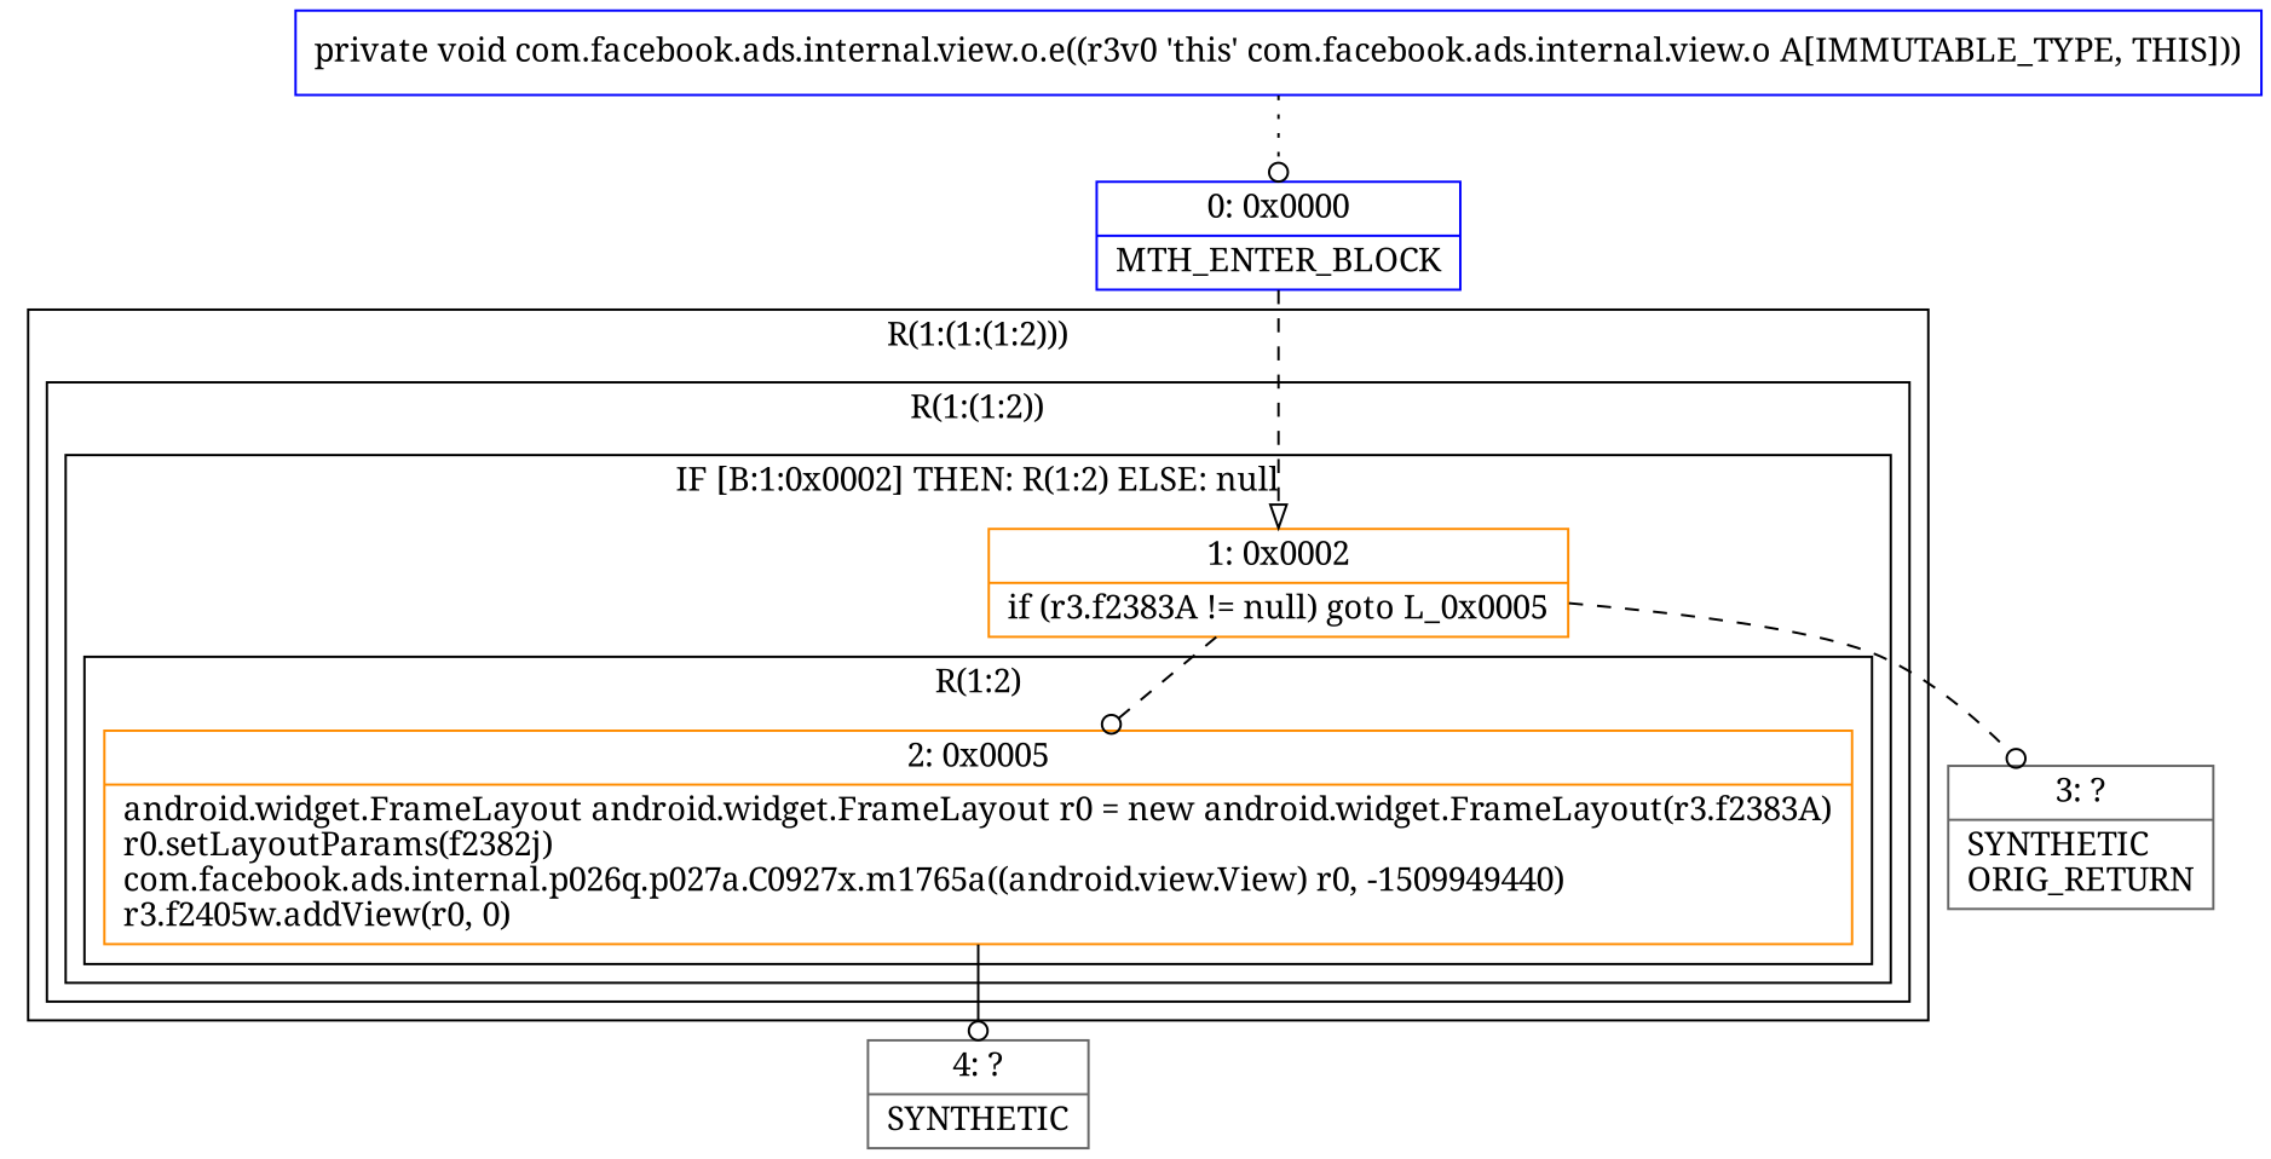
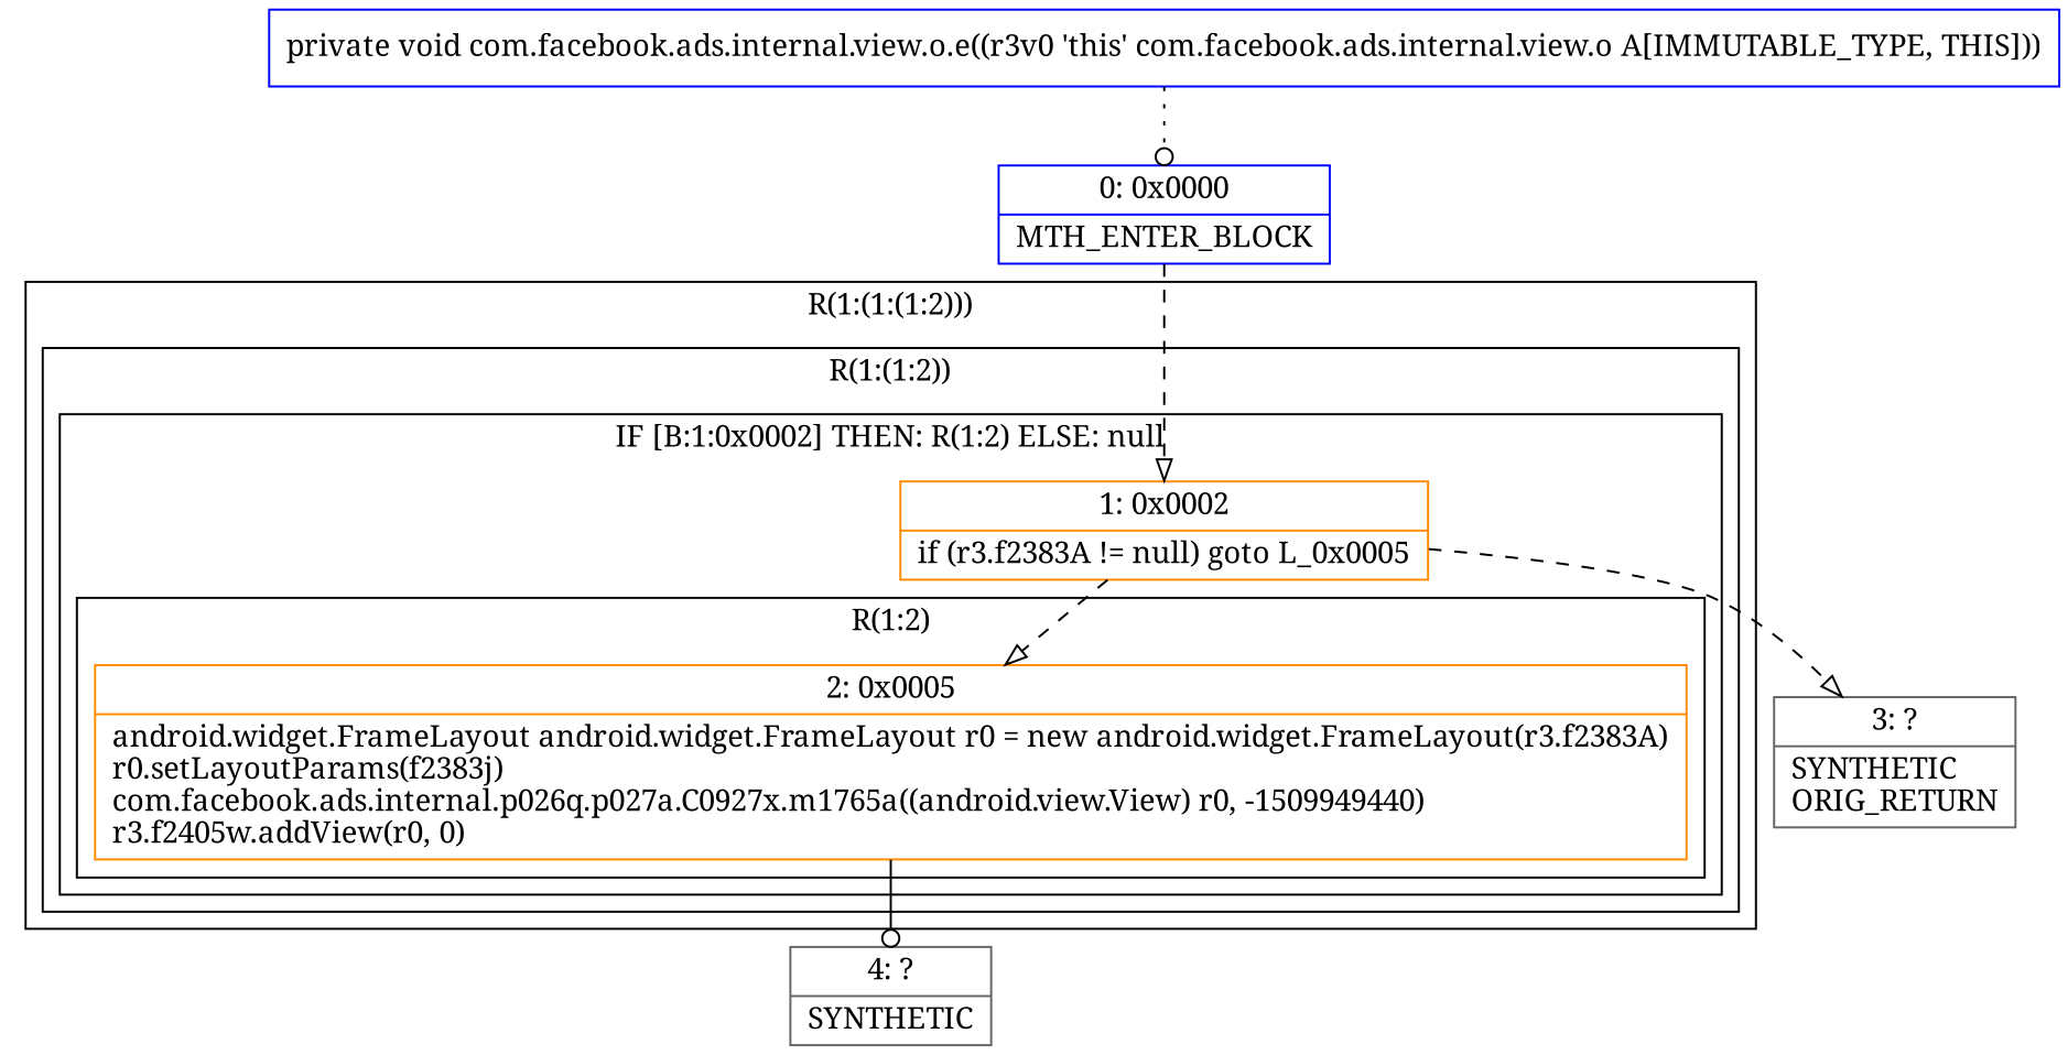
  digraph {
    fontname="Noto Serif"
    node [color=darkorange fontname="Noto Serif" shape=record]
    edge [arrowhead=odot fontname="Noto Serif" style=dashed]
-   n1 [label="{2\:\ 0x0005|android.widget.FrameLayout android.widget.FrameLayout r0 = new android.widget.FrameLayout(r3.f2383A)\lr0.setLayoutParams(f2382j)\lcom.facebook.ads.internal.p026q.p027a.C0927x.m1765a((android.view.View) r0, \-1509949440)\lr3.f2405w.addView(r0, 0)\l}"]
+   n1 [label="{2\:\ 0x0005|android.widget.FrameLayout android.widget.FrameLayout r0 = new android.widget.FrameLayout(r3.f2383A)\lr0.setLayoutParams(f2383j)\lcom.facebook.ads.internal.p026q.p027a.C0927x.m1765a((android.view.View) r0, \-1509949440)\lr3.f2405w.addView(r0, 0)\l}"]
    n2 [label="{1\:\ 0x0002|if (r3.f2383A != null) goto L_0x0005\l}"]
    n3 [color=gray40 label="{4\:\ ?|SYNTHETIC\l}"]
    n4 [color=gray40 label="{3\:\ ?|SYNTHETIC\lORIG_RETURN\l}"]
    n5 [color=blue label="{0\:\ 0x0000|MTH_ENTER_BLOCK\l}"]
    n6 [color=blue label="{private void com.facebook.ads.internal.view.o.e((r3v0 'this' com.facebook.ads.internal.view.o A[IMMUTABLE_TYPE, THIS])) }"]
    subgraph cluster_1 {
      label="R(1:(1:(1:2)))"
      subgraph cluster_2 {
        label="R(1:(1:2))"
        subgraph cluster_3 {
          label="IF [B:1:0x0002] THEN: R(1:2) ELSE: null"
          n2
          subgraph cluster_4 {
            label="R(1:2)"
            n1
          }
        }
      }
    }
    n1 -> n3 [style=solid]
-   n2 -> n1
-   n2 -> n4
+   n2 -> n1 [arrowhead=onormal]
+   n2 -> n4 [arrowhead=onormal]
    n5 -> n2 [arrowhead=onormal]
    n6 -> n5 [style=dotted]
  }
